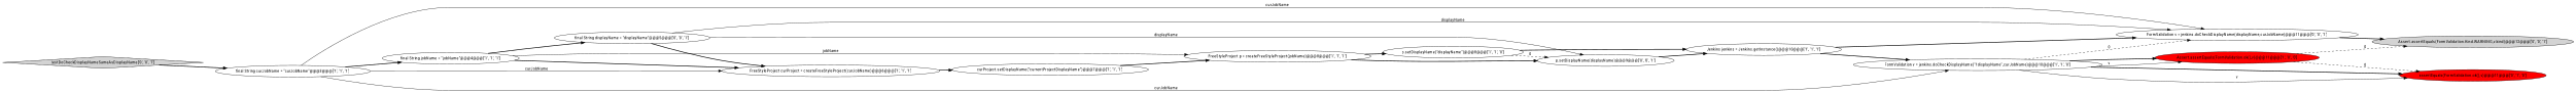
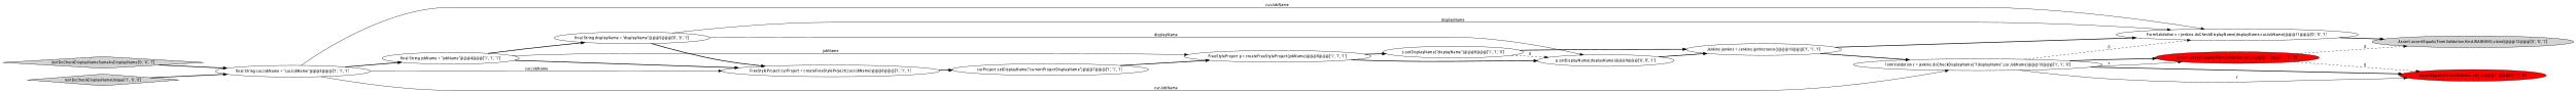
  digraph {
    fontname="Roboto Condensed"
    rankdir=LR
    node [fillcolor=white fontname="Roboto Condensed" shape=ellipse style=filled]
    edge [fontname="Roboto Condensed" style=bold]
    n1 [fillcolor=lightgray label="Assert.assertEquals(FormValidation.Kind.WARNING,v.kind)@@@12@@@['0', '0', '1']"]
    n2 [label="FormValidation v = jenkins.doCheckDisplayName(displayName,curJobName)@@@11@@@['0', '0', '1']"]
    n3 [fillcolor=red label="Assert.assertEquals(FormValidation.ok(),v)@@@11@@@['1', '0', '0']"]
    n4 [fillcolor=red label="assertEquals(FormValidation.ok(),v)@@@11@@@['0', '1', '0']"]
    n5 [fillcolor=lightgray label="testDoCheckDisplayNameSameAsDisplayName['0', '0', '1']" shape=diamond]
    n6 [label="final String curJobName = \"curJobName\"@@@3@@@['1', '1', '1']"]
    n7 [label="FormValidation v = jenkins.doCheckDisplayName(\"1displayName\",curJobName)@@@10@@@['1', '1', '0']"]
    n8 [label="final String jobName = \"jobName\"@@@4@@@['1', '1', '1']"]
    n9 [label="FreeStyleProject curProject = createFreeStyleProject(curJobName)@@@6@@@['1', '1', '1']"]
    n10 [label="Jenkins jenkins = Jenkins.getInstance()@@@10@@@['1', '1', '1']"]
    n11 [label="final String displayName = \"displayName\"@@@5@@@['0', '0', '1']"]
    n12 [label="FreeStyleProject p = createFreeStyleProject(jobName)@@@8@@@['1', '1', '1']"]
    n13 [label="curProject.setDisplayName(\"currentProjectDisplayName\")@@@7@@@['1', '1', '1']"]
    n14 [label="p.setDisplayName(displayName)@@@9@@@['0', '0', '1']"]
    n15 [label="p.setDisplayName(\"displayName\")@@@8@@@['1', '1', '0']"]
+   n16 [fillcolor=lightgray label="testDoCheckDisplayNameUnique['1', '0', '0']" shape=diamond]
    n2 -> n1
    n3 -> n1 [label=0 style=dashed]
    n3 -> n4 [label=0 style=dashed]
    n5 -> n6
    n6 -> n2 [label=curJobName style=solid]
    n6 -> n7 [label=curJobName style=solid]
    n6 -> n8
    n6 -> n9 [label=curJobName style=solid]
    n7 -> n2 [label=0 style=dashed]
    n7 -> n3
    n7 -> n3 [label=v style=solid]
    n7 -> n4
    n7 -> n4 [label=v style=solid]
    n8 -> n9
    n8 -> n11
    n8 -> n12 [label=jobName style=solid]
    n9 -> n13
    n10 -> n2
    n10 -> n7
    n11 -> n2 [label=displayName style=solid]
    n11 -> n9
    n11 -> n14 [label=displayName style=solid]
    n12 -> n14
    n12 -> n15
    n13 -> n12
    n14 -> n10
    n15 -> n10
    n15 -> n14 [label=0 style=dashed]
+   n16 -> n6
  }
